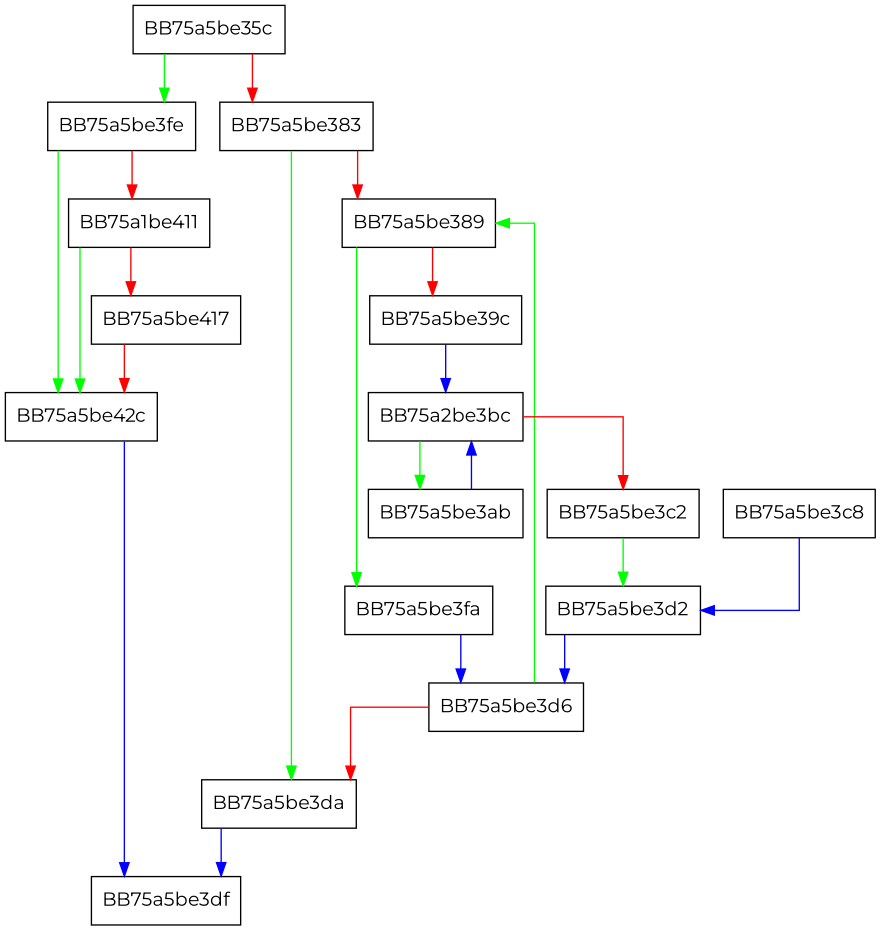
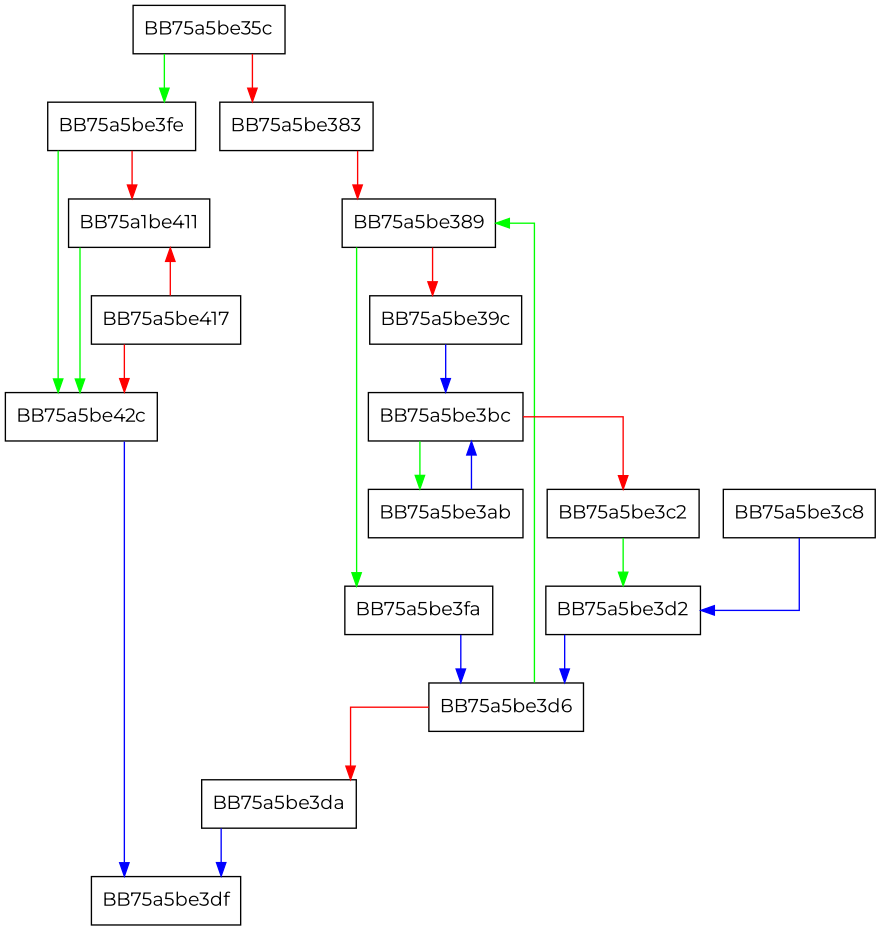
  digraph {
    fontname=Montserrat
    splines=ortho
    node [fontname=Montserrat shape=box]
    edge [color=green fontname=Montserrat]
    BB75a5be35c
    BB75a5be3fe
    BB75a5be383
    BB75a5be42c
    n5 [label=BB75a1be411]
    BB75a5be3da
    BB75a5be389
    BB75a5be3df
    BB75a5be417
    BB75a5be3fa
    BB75a5be39c
    BB75a5be3d6
-   BB75a5be3bc [label=BB75a2be3bc]
+   BB75a5be3bc
    BB75a5be3ab
    BB75a5be3c2
    BB75a5be3d2
    BB75a5be3c8
    BB75a5be35c -> BB75a5be3fe
    BB75a5be35c -> BB75a5be383 [color=red]
    BB75a5be3fe -> BB75a5be42c
    BB75a5be3fe -> n5 [color=red]
-   BB75a5be383 -> BB75a5be3da
    BB75a5be383 -> BB75a5be389 [color=red]
    BB75a5be42c -> BB75a5be3df [color=blue]
    n5 -> BB75a5be42c
-   n5 -> BB75a5be417 [color=red]
+   BB75a5be417 -> n5 [color=red]
    BB75a5be3da -> BB75a5be3df [color=blue]
    BB75a5be389 -> BB75a5be3fa
    BB75a5be389 -> BB75a5be39c [color=red]
    BB75a5be417 -> BB75a5be42c [color=red]
    BB75a5be3fa -> BB75a5be3d6 [color=blue]
    BB75a5be39c -> BB75a5be3bc [color=blue]
    BB75a5be3d6 -> BB75a5be3da [color=red]
    BB75a5be3d6 -> BB75a5be389
    BB75a5be3bc -> BB75a5be3ab
    BB75a5be3bc -> BB75a5be3c2 [color=red]
    BB75a5be3ab -> BB75a5be3bc [color=blue]
    BB75a5be3c2 -> BB75a5be3d2
    BB75a5be3d2 -> BB75a5be3d6 [color=blue]
    BB75a5be3c8 -> BB75a5be3d2 [color=blue]
  }
